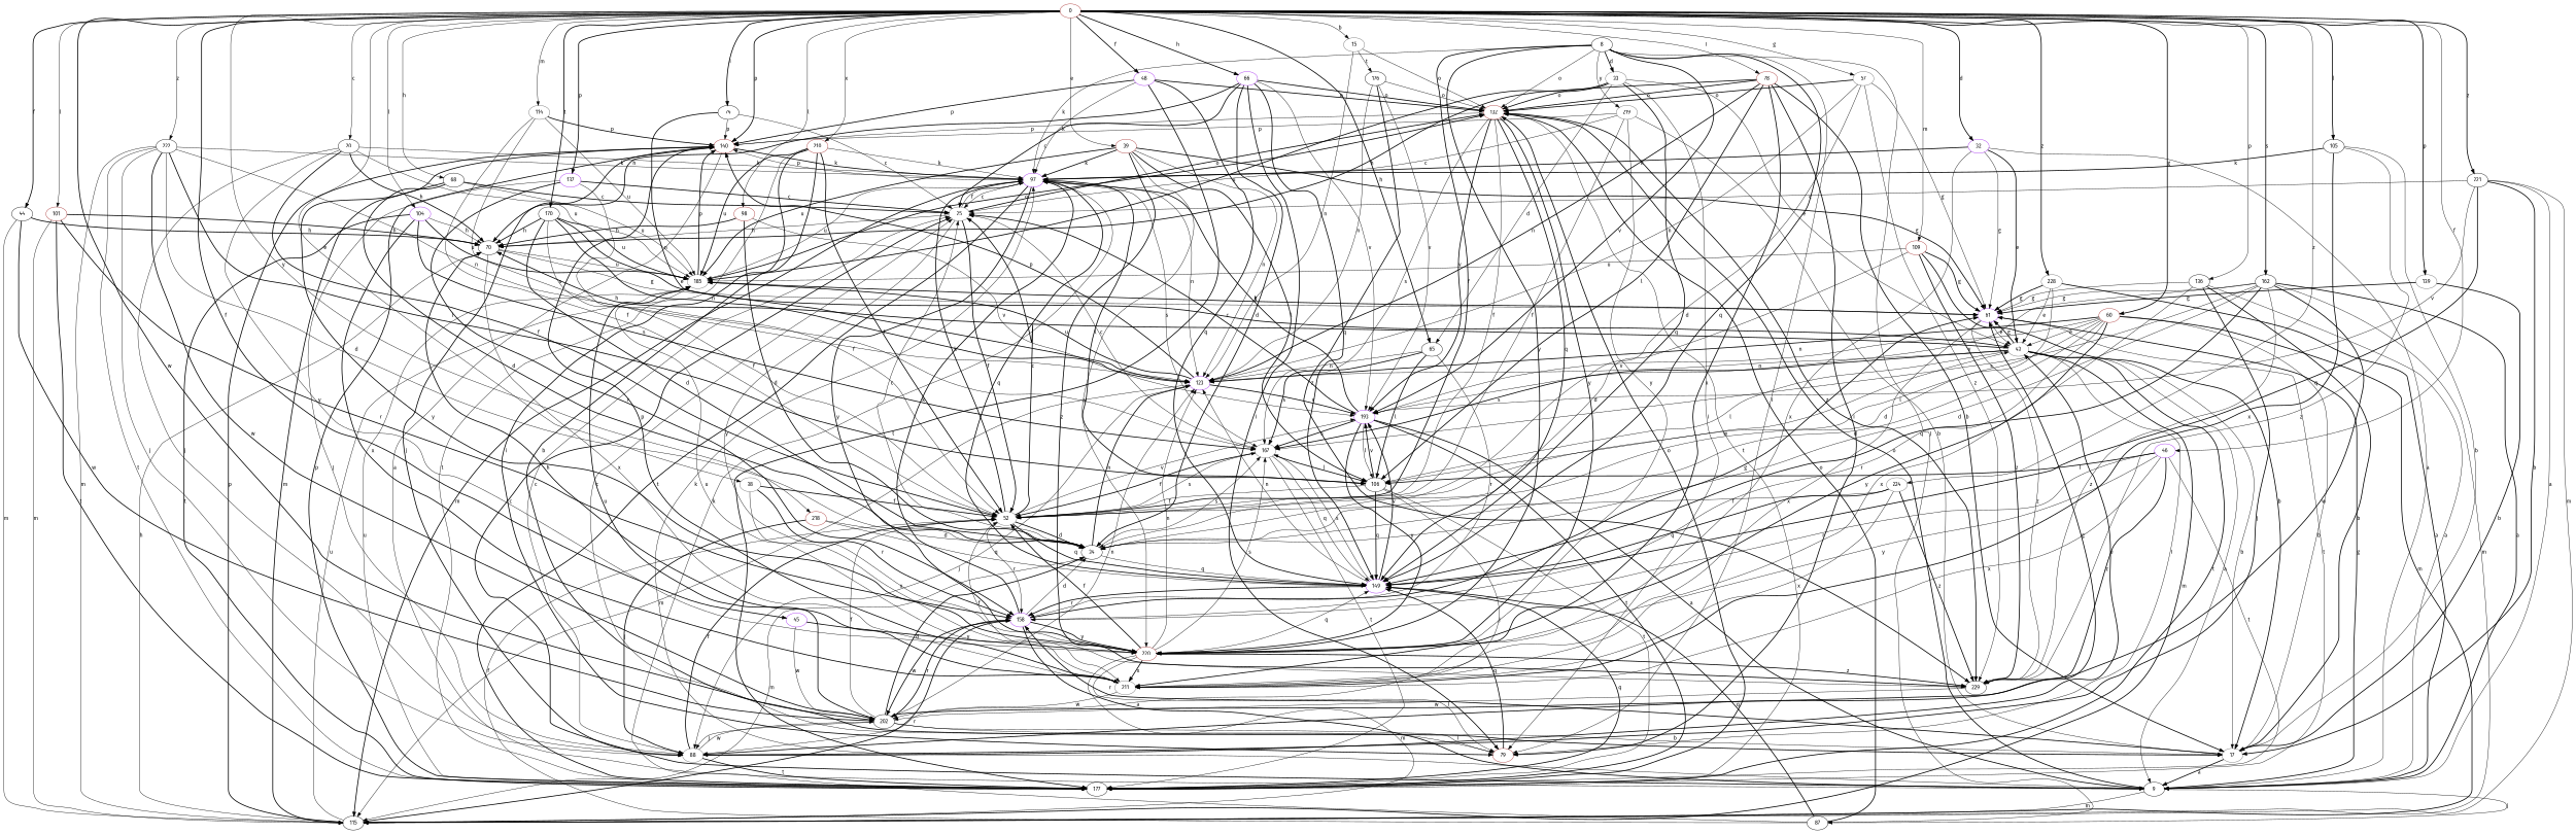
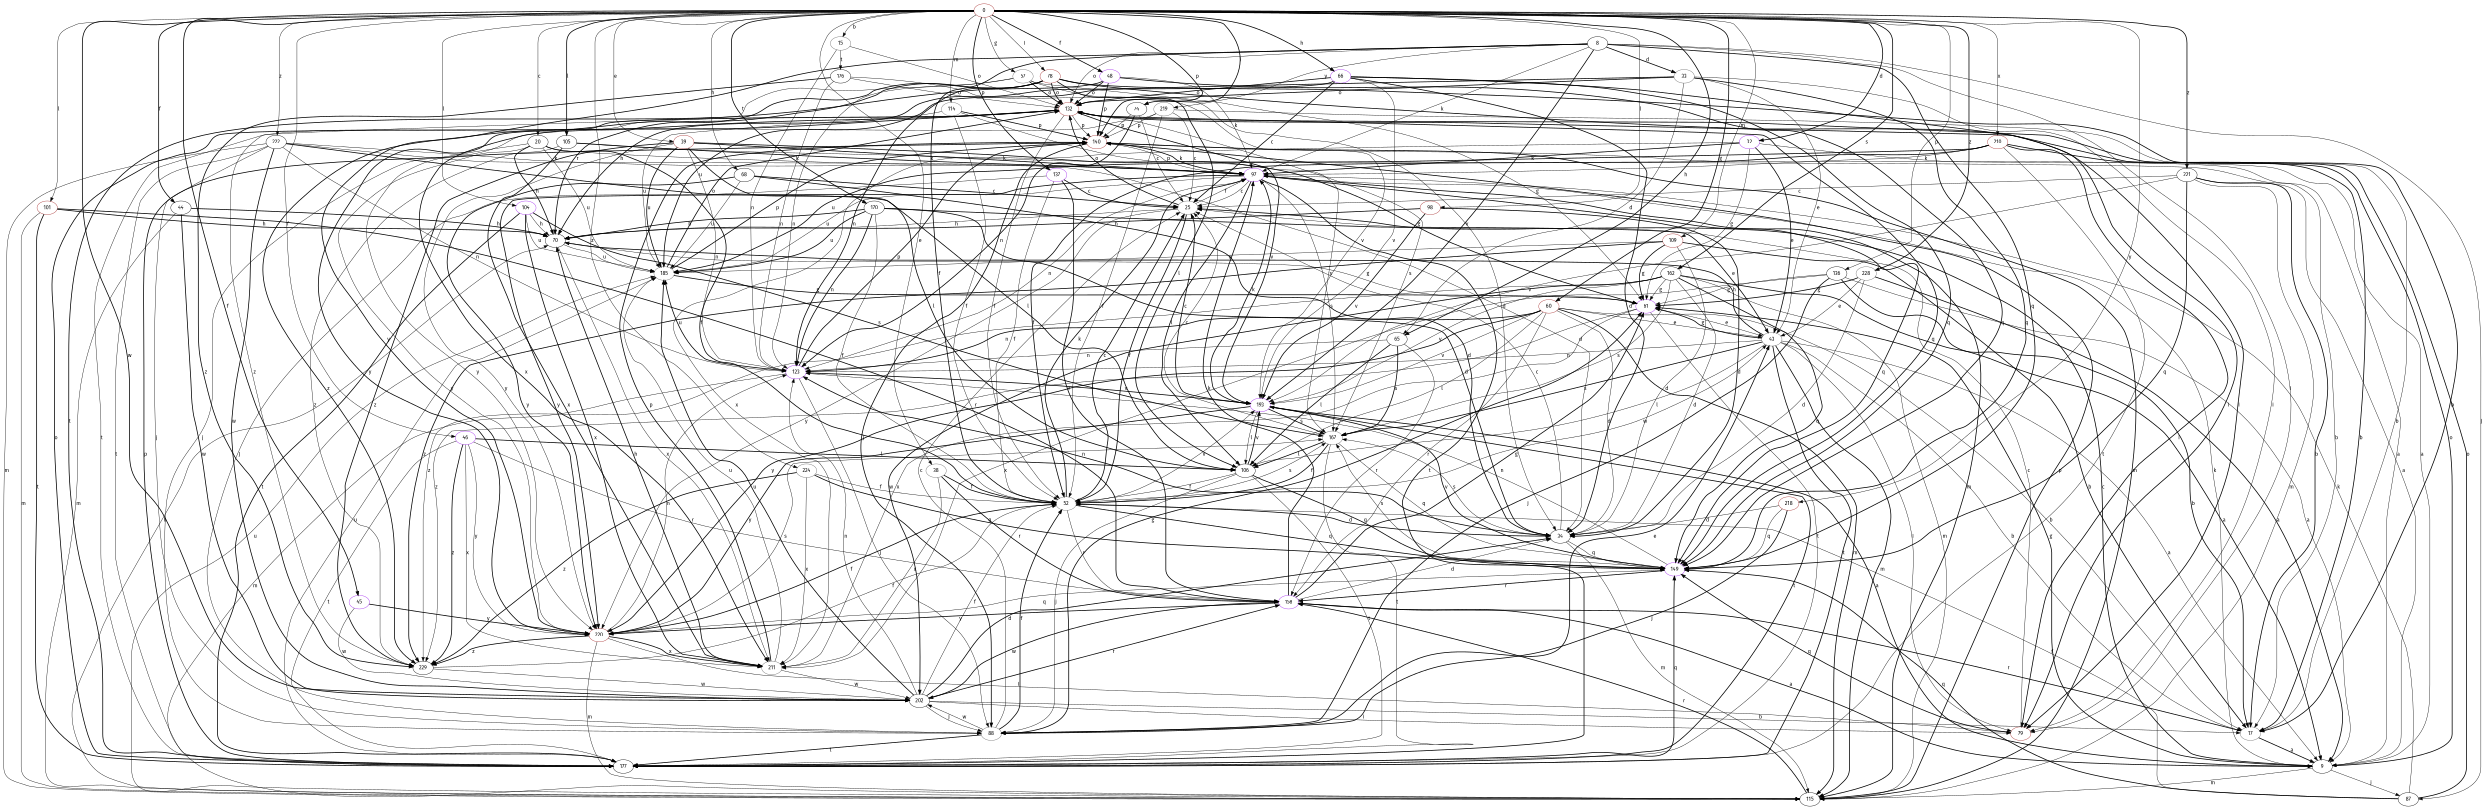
  strict digraph {
    fontname="Fira Sans"
    node [color=black fontname="Fira Sans"]
    edge [fontname="Fira Sans" style=bold]
    0 [color=brown]
    15 [color=gray40]
    20
    32 [color=purple]
    38 [color=gray40]
    39 [color=brown]
    44
    45 [color=purple]
    46 [color=purple]
    48 [color=purple]
    57 [color=gray40]
    60 [color=brown]
    65
    66 [color=purple]
    68
    74
    78 [color=brown]
    98 [color=brown]
    101 [color=brown]
    104 [color=purple]
    105
    109 [color=brown]
    114 [color=gray40]
    136
    137 [color=purple]
-   139 [color=gray40]
    140 [color=brown]
    162
    170
    202
    210 [color=brown]
    218 [color=brown]
    221
    222
    224 [color=gray40]
    228 [color=gray40]
    132 [color=brown]
    123 [color=purple]
    176
    52 [color=gray40]
    97 [color=purple]
    220 [color=brown]
    70
    88 [color=gray40]
    185 [color=gray40]
    9
    61 [color=purple]
    43 [color=gray40]
    211 [color=gray40]
    158 [color=purple]
    106
    229
    115
    177
    149 [color=purple]
    34
    193 [color=purple]
    17 [color=gray40]
    167 [color=gray40]
    79 [color=brown]
    25 [color=gray40]
    33 [color=gray40]
    8
    87
    219 [color=gray40]
    0 -> 15 [label=b style=solid]
    0 -> 20 [label=c style=solid]
    0 -> 32 [label=d]
    0 -> 38 [label=e style=solid]
    0 -> 39 [label=e style=solid]
    0 -> 44 [label=f]
    0 -> 45 [label=f]
    0 -> 46 [label=f style=solid]
    0 -> 48 [label=f]
    0 -> 57 [label=g style=solid]
    0 -> 60 [label=g]
    0 -> 65 [label=h]
    0 -> 66 [label=h]
    0 -> 68 [label=h style=solid]
    0 -> 74 [label=i]
    0 -> 78 [label=i style=solid]
    0 -> 98 [label=l style=solid]
    0 -> 101 [label=l style=solid]
    0 -> 104 [label=l style=solid]
    0 -> 105 [label=l]
    0 -> 109 [label=m style=solid]
    0 -> 114 [label=m style=solid]
    0 -> 136 [label=p style=solid]
    0 -> 137 [label=p]
-   0 -> 139 [label=p]
    0 -> 140 [label=p]
    0 -> 162 [label=s]
    0 -> 170 [label=t]
    0 -> 202 [label=w]
    0 -> 210 [label=x style=solid]
    0 -> 218 [label=y style=solid]
    0 -> 221 [label=z]
    0 -> 222 [label=z style=solid]
    0 -> 224 [label=z style=solid]
    0 -> 228 [label=z]
    15 -> 132 [label=o style=solid]
    15 -> 123 [label=n style=solid]
    15 -> 176 [label=t style=solid]
    20 -> 52 [label=f]
    20 -> 97 [label=k style=solid]
    20 -> 220 [label=y style=solid]
    20 -> 70 [label=h]
    20 -> 88 [label=j style=solid]
    20 -> 185 [label=u style=solid]
    32 -> 97 [label=k]
    32 -> 9 [label=a style=solid]
    32 -> 61 [label=g style=solid]
    32 -> 43 [label=e]
    32 -> 211 [label=x style=solid]
    38 -> 52 [label=f]
    38 -> 211 [label=x style=solid]
    38 -> 158 [label=r]
    39 -> 123 [label=n style=solid]
    39 -> 97 [label=k]
    39 -> 220 [label=y style=solid]
    39 -> 185 [label=u]
    39 -> 61 [label=g]
    39 -> 106 [label=l]
    39 -> 229 [label=z]
    44 -> 202 [label=w]
    44 -> 70 [label=h]
    44 -> 115 [label=m style=solid]
    45 -> 202 [label=w style=solid]
    45 -> 220 [label=y]
    46 -> 220 [label=y style=solid]
    46 -> 211 [label=x style=solid]
    46 -> 158 [label=r style=solid]
    46 -> 106 [label=l]
    46 -> 229 [label=z]
    46 -> 177 [label=t style=solid]
    48 -> 140 [label=p]
    48 -> 132 [label=o]
    48 -> 97 [label=k style=solid]
    48 -> 177 [label=t]
    48 -> 149 [label=q]
    57 -> 132 [label=o]
    57 -> 123 [label=n style=solid]
    57 -> 61 [label=g style=solid]
    57 -> 229 [label=z style=solid]
    57 -> 34 [label=d style=solid]
    60 -> 123 [label=n]
    60 -> 220 [label=y]
    60 -> 43 [label=e style=solid]
    60 -> 158 [label=r style=solid]
    60 -> 106 [label=l style=solid]
    60 -> 115 [label=m]
    60 -> 34 [label=d style=solid]
    60 -> 193 [label=v style=solid]
    60 -> 17 [label=b style=solid]
    65 -> 123 [label=n style=solid]
    65 -> 158 [label=r style=solid]
    65 -> 106 [label=l]
    65 -> 167 [label=s]
    66 -> 132 [label=o]
    66 -> 70 [label=h]
    66 -> 149 [label=q]
    66 -> 34 [label=d]
    66 -> 193 [label=v style=solid]
    66 -> 79 [label=i]
    66 -> 25 [label=c]
    68 -> 220 [label=y]
    68 -> 185 [label=u style=solid]
    68 -> 34 [label=d]
    68 -> 25 [label=c]
    74 -> 140 [label=p style=solid]
    74 -> 123 [label=n]
    74 -> 25 [label=c style=solid]
    78 -> 132 [label=o]
    78 -> 123 [label=n]
-   78 -> 70 [label=h]
+   78 -> 70 [label=r]
    78 -> 211 [label=x]
    78 -> 106 [label=l]
    78 -> 17 [label=b]
    78 -> 79 [label=i]
    98 -> 70 [label=h]
    98 -> 34 [label=d]
-   98 -> 193 [label=v style=solid]
+   98 -> 193 [label=v]
    101 -> 70 [label=h]
    101 -> 158 [label=r]
    101 -> 115 [label=m style=solid]
    101 -> 177 [label=t]
    104 -> 70 [label=h style=solid]
-   104 -> 185 [label=u]
+   104 -> 185 [label=u style=solid]
    104 -> 211 [label=x]
    104 -> 177 [label=t]
    104 -> 167 [label=s]
    105 -> 97 [label=k]
    105 -> 211 [label=x]
    105 -> 229 [label=z style=solid]
    105 -> 17 [label=b style=solid]
    109 -> 185 [label=u style=solid]
    109 -> 61 [label=g]
    109 -> 229 [label=z]
    109 -> 34 [label=d style=solid]
    109 -> 17 [label=b]
    114 -> 140 [label=p]
    114 -> 52 [label=f style=solid]
    114 -> 185 [label=u style=solid]
    114 -> 167 [label=s style=solid]
    136 -> 88 [label=j]
    136 -> 9 [label=a style=solid]
    136 -> 61 [label=g style=solid]
    136 -> 211 [label=x style=solid]
    136 -> 17 [label=b]
    137 -> 52 [label=f style=solid]
    137 -> 88 [label=j style=solid]
    137 -> 158 [label=r]
    137 -> 25 [label=c]
-   139 -> 61 [label=g]
-   139 -> 17 [label=b]
    140 -> 97 [label=k]
    140 -> 88 [label=j]
    140 -> 9 [label=a style=solid]
    140 -> 115 [label=m]
    162 -> 202 [label=w]
    162 -> 9 [label=a]
    162 -> 61 [label=g style=solid]
    162 -> 229 [label=z style=solid]
    162 -> 115 [label=m style=solid]
    162 -> 149 [label=q]
    162 -> 34 [label=d style=solid]
    162 -> 193 [label=v style=solid]
    162 -> 167 [label=s style=solid]
    170 -> 123 [label=n]
    170 -> 52 [label=f style=solid]
    170 -> 70 [label=h]
    170 -> 185 [label=u]
    170 -> 43 [label=e]
    170 -> 34 [label=d]
    202 -> 123 [label=n style=solid]
    202 -> 52 [label=f style=solid]
    202 -> 88 [label=j style=solid]
    202 -> 185 [label=u]
    202 -> 158 [label=r]
    202 -> 34 [label=d]
    202 -> 17 [label=b style=solid]
    202 -> 79 [label=i style=solid]
    210 -> 52 [label=f]
    210 -> 97 [label=k style=solid]
    210 -> 185 [label=u]
    210 -> 177 [label=t style=solid]
    210 -> 17 [label=b]
    210 -> 79 [label=i]
    218 -> 88 [label=j]
    218 -> 149 [label=q style=solid]
    218 -> 34 [label=d style=solid]
    221 -> 9 [label=a style=solid]
    221 -> 115 [label=m style=solid]
    221 -> 149 [label=q]
    221 -> 193 [label=v style=solid]
    221 -> 17 [label=b]
    221 -> 25 [label=c style=solid]
    222 -> 202 [label=w]
    222 -> 123 [label=n style=solid]
    222 -> 97 [label=k style=solid]
    222 -> 88 [label=j style=solid]
    222 -> 106 [label=l]
    222 -> 115 [label=m style=solid]
    222 -> 177 [label=t style=solid]
    222 -> 34 [label=d style=solid]
    224 -> 52 [label=f style=solid]
    224 -> 211 [label=x style=solid]
    224 -> 229 [label=z]
    224 -> 149 [label=q]
    228 -> 9 [label=a]
    228 -> 61 [label=g]
    228 -> 43 [label=e style=solid]
    228 -> 34 [label=d style=solid]
    132 -> 140 [label=p style=solid]
    132 -> 52 [label=f style=solid]
    132 -> 220 [label=y]
    132 -> 229 [label=z]
    132 -> 177 [label=t style=solid]
    132 -> 149 [label=q]
    132 -> 193 [label=v]
    132 -> 167 [label=s style=solid]
    123 -> 140 [label=p]
    123 -> 88 [label=j style=solid]
    123 -> 185 [label=u]
    123 -> 115 [label=m style=solid]
    123 -> 193 [label=v]
    176 -> 132 [label=o style=solid]
    176 -> 123 [label=n style=solid]
    176 -> 229 [label=z]
    176 -> 193 [label=v style=solid]
    52 -> 97 [label=k]
    52 -> 43 [label=w style=solid]
    52 -> 158 [label=r style=solid]
    52 -> 149 [label=q]
    52 -> 34 [label=d]
    52 -> 193 [label=v style=solid]
    52 -> 167 [label=s style=solid]
    52 -> 25 [label=c]
    97 -> 140 [label=p style=solid]
    97 -> 123 [label=n style=solid]
    97 -> 220 [label=y]
    97 -> 185 [label=u style=solid]
    97 -> 106 [label=l]
    97 -> 115 [label=m]
    97 -> 177 [label=t]
    97 -> 149 [label=q]
    97 -> 167 [label=s style=solid]
    97 -> 25 [label=c style=solid]
    220 -> 123 [label=n style=solid]
    220 -> 52 [label=f]
    220 -> 211 [label=x]
    220 -> 229 [label=z]
    220 -> 115 [label=m style=solid]
    220 -> 149 [label=q style=solid]
    220 -> 167 [label=s style=solid]
    220 -> 79 [label=i style=solid]
    70 -> 185 [label=u style=solid]
    70 -> 61 [label=g style=solid]
    70 -> 211 [label=x style=solid]
    88 -> 202 [label=w style=solid]
    88 -> 52 [label=f]
    88 -> 61 [label=g]
    88 -> 43 [label=e]
    88 -> 177 [label=t]
    88 -> 25 [label=c style=solid]
    185 -> 140 [label=p]
    185 -> 132 [label=o]
    185 -> 61 [label=g]
    9 -> 132 [label=o]
    9 -> 97 [label=k style=solid]
    9 -> 61 [label=g]
    9 -> 115 [label=m style=solid]
    9 -> 25 [label=c]
    9 -> 87 [label=j style=solid]
    61 -> 43 [label=e style=solid]
    61 -> 211 [label=x style=solid]
    61 -> 229 [label=z style=solid]
    61 -> 177 [label=t style=solid]
    43 -> 123 [label=n style=solid]
    43 -> 70 [label=h]
    43 -> 9 [label=a style=solid]
    43 -> 61 [label=g]
    43 -> 106 [label=l style=solid]
    43 -> 115 [label=m]
    43 -> 177 [label=t]
    43 -> 17 [label=b style=solid]
    43 -> 167 [label=s]
    43 -> 79 [label=i style=solid]
    211 -> 140 [label=p]
    211 -> 202 [label=w style=solid]
    211 -> 70 [label=h]
    211 -> 185 [label=u style=solid]
    158 -> 202 [label=w]
    158 -> 97 [label=k]
    158 -> 220 [label=y]
    158 -> 9 [label=a]
    158 -> 61 [label=g]
    158 -> 34 [label=d style=solid]
    106 -> 52 [label=f style=solid]
    106 -> 88 [label=j style=solid]
    106 -> 177 [label=t style=solid]
    106 -> 149 [label=q]
    106 -> 193 [label=v]
    229 -> 202 [label=w style=solid]
    229 -> 52 [label=f style=solid]
    115 -> 140 [label=p]
    115 -> 70 [label=h style=solid]
    115 -> 185 [label=u style=solid]
    115 -> 158 [label=r]
    177 -> 140 [label=p]
    177 -> 132 [label=o]
    177 -> 185 [label=u style=solid]
    177 -> 149 [label=q]
    149 -> 123 [label=n style=solid]
    149 -> 158 [label=r]
    149 -> 193 [label=v]
    149 -> 167 [label=s style=solid]
    34 -> 123 [label=n]
    34 -> 115 [label=m style=solid]
    34 -> 149 [label=q style=solid]
    34 -> 167 [label=s style=solid]
    34 -> 25 [label=c style=solid]
    193 -> 97 [label=k]
    193 -> 220 [label=y]
    193 -> 9 [label=a]
    193 -> 106 [label=l style=solid]
    193 -> 177 [label=t]
    193 -> 167 [label=s]
    193 -> 25 [label=c]
    17 -> 9 [label=a]
    17 -> 158 [label=r]
    167 -> 52 [label=f]
    167 -> 106 [label=l]
    167 -> 177 [label=t style=solid]
    167 -> 149 [label=q style=solid]
    167 -> 25 [label=c style=solid]
    79 -> 149 [label=q]
    79 -> 25 [label=c style=solid]
    25 -> 132 [label=o]
    25 -> 52 [label=f]
    25 -> 97 [label=f style=solid]
    25 -> 220 [label=y style=solid]
    25 -> 70 [label=h style=solid]
    33 -> 65 [label=d style=solid]
    33 -> 132 [label=o]
    33 -> 185 [label=u]
    33 -> 43 [label=e style=solid]
    33 -> 149 [label=q]
    33 -> 79 [label=i style=solid]
    8 -> 132 [label=o style=solid]
    8 -> 52 [label=f]
    8 -> 97 [label=k style=solid]
    8 -> 220 [label=y]
    8 -> 149 [label=q]
    8 -> 193 [label=v]
    8 -> 79 [label=i style=solid]
    8 -> 33 [label=d]
    8 -> 87 [label=j style=solid]
    8 -> 219 [label=y style=solid]
    87 -> 132 [label=o]
    87 -> 52 [label=f style=solid]
    87 -> 97 [label=k style=solid]
    87 -> 149 [label=q]
    219 -> 140 [label=p style=solid]
    219 -> 52 [label=f style=solid]
    219 -> 220 [label=y style=solid]
    219 -> 17 [label=b style=solid]
    219 -> 25 [label=c style=solid]
  }
